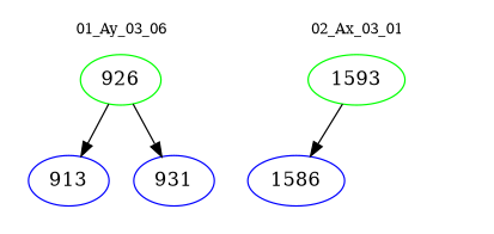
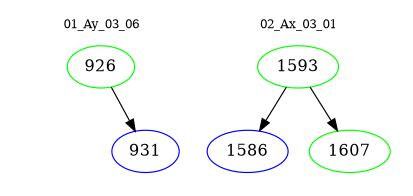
  digraph {
    node [color=green]
    edge [color=black]
    n1 [label=926]
-   n2 [color=blue label=913]
    n3 [color=blue label=931]
    n4 [label=1593]
    n5 [color=blue label=1586]
+   n6 [label=1607]
    subgraph cluster_1 {
      color=white
      fontsize=10
      label="01_Ay_03_06"
      n1
-     n2
      n3
    }
    subgraph cluster_2 {
      color=white
      fontsize=10
      label="02_Ax_03_01"
      n4
      n5
+     n6
    }
-   n1 -> n2
    n1 -> n3
    n4 -> n5
+   n4 -> n6
  }
